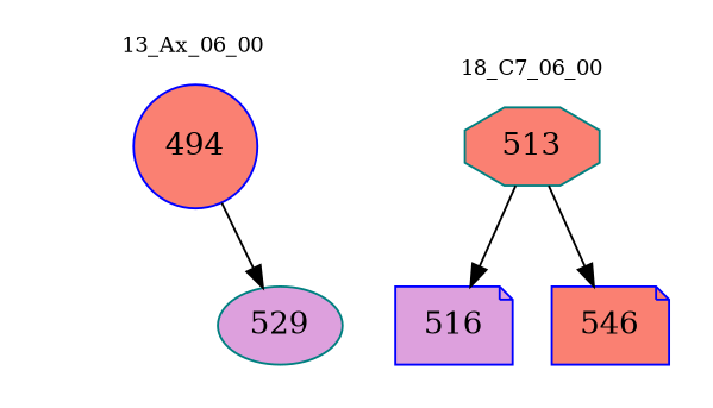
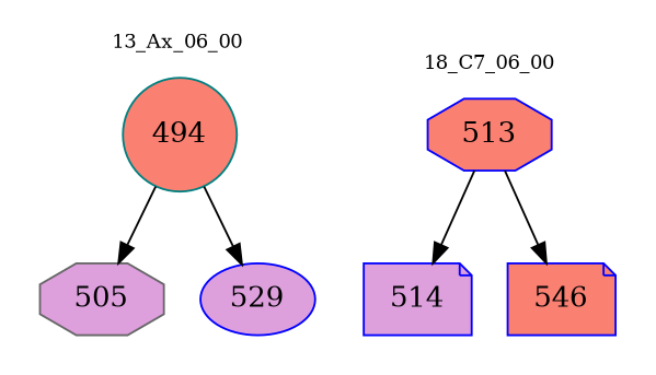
  digraph {
    node [color=blue fillcolor=salmon shape=octagon style=filled]
    edge [color=black]
-   n1 [label=494 shape=circle]
-   n3 [color=teal fillcolor=plum label=529 shape=ellipse]
-   n4 [color=teal label=513]
-   n5 [fillcolor=plum label=516 shape=note]
+   n1 [color=teal label=494 shape=circle]
+   n2 [color=gray40 fillcolor=plum label=505]
+   n3 [fillcolor=plum label=529 shape=ellipse]
+   n4 [label=513]
+   n5 [fillcolor=plum label=514 shape=note]
    n6 [label=546 shape=note]
    subgraph cluster_1 {
      color=white
      fontsize=10
      label="13_Ax_06_00"
      n1
+     n2
      n3
    }
    subgraph cluster_2 {
      color=white
      fontsize=10
      label="18_C7_06_00"
      n4
      n5
      n6
    }
+   n1 -> n2
    n1 -> n3
    n4 -> n5
    n4 -> n6
  }
